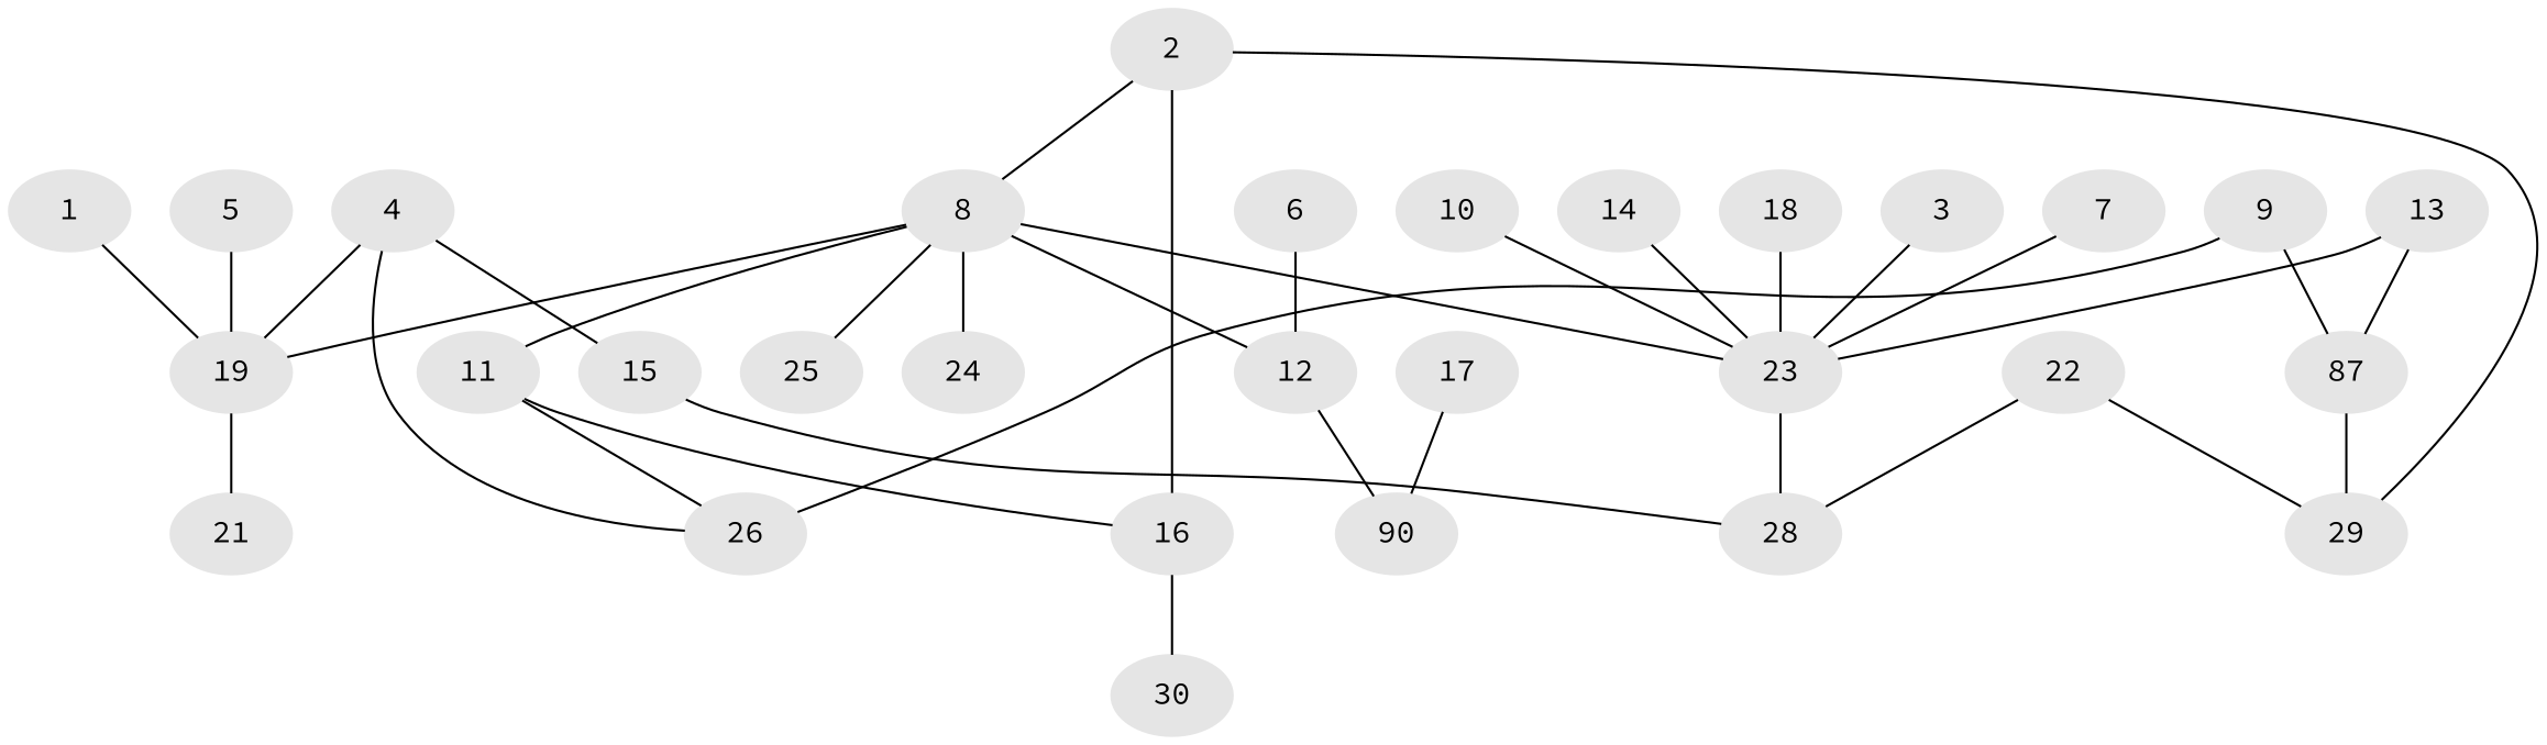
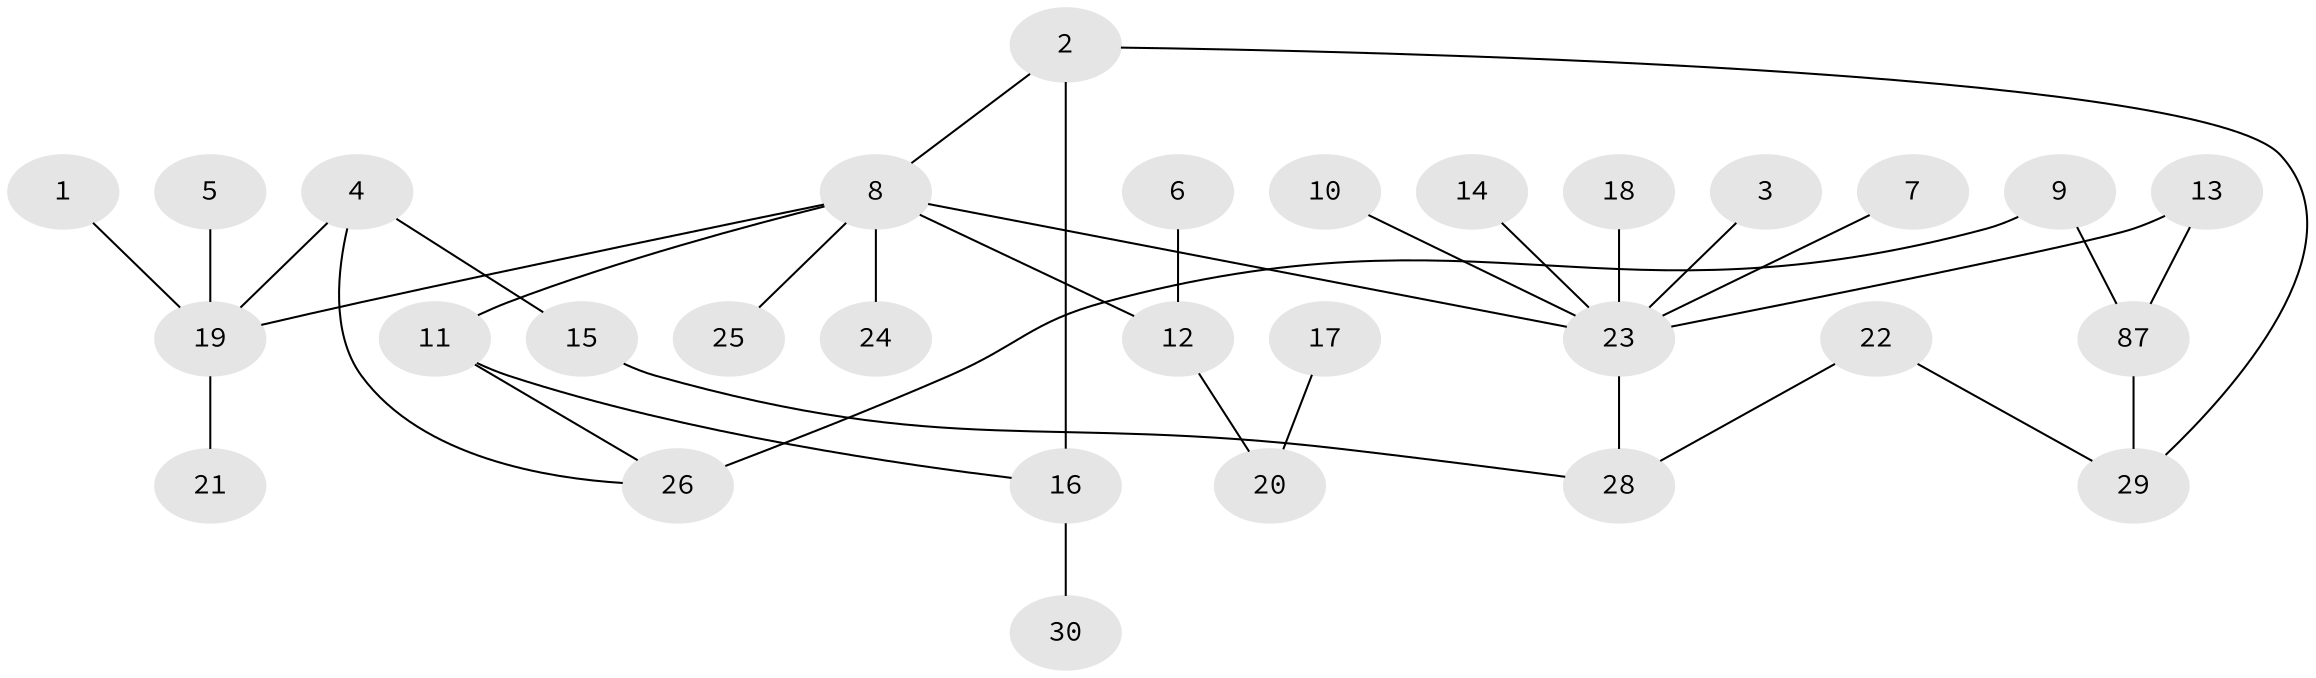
  graph {
    fontname="Source Code Pro"
    node [color=gray90 fontname="Source Code Pro" style=filled]
    edge [fontname="Source Code Pro" weight=1.0]
    1
    19
    21
    2
    8
    16
    29
    23
    12
    11
    24
    25
    30
    3
    28
    4
    15
    26
    5
    6
-   20 [label=90]
+   20
    7
    9
    n24 [label=87]
    10
    13
    14
    17
    18
    22
    1 -- 19
    19 -- 21
    2 -- 8
    2 -- 16 [weight=2.0]
    2 -- 29
    8 -- 19
    8 -- 23
    8 -- 12
    8 -- 11
    8 -- 24
    8 -- 25
    16 -- 30
    23 -- 28
    12 -- 20
    11 -- 16
    11 -- 26
    3 -- 23
    4 -- 19
    4 -- 15
    4 -- 26
    15 -- 28
    5 -- 19
    6 -- 12
    7 -- 23
    9 -- 26 [weight=2.0]
    9 -- n24
    n24 -- 29
    10 -- 23
    13 -- 23
    13 -- n24
    14 -- 23
    17 -- 20
    18 -- 23
    22 -- 29
    22 -- 28
  }
